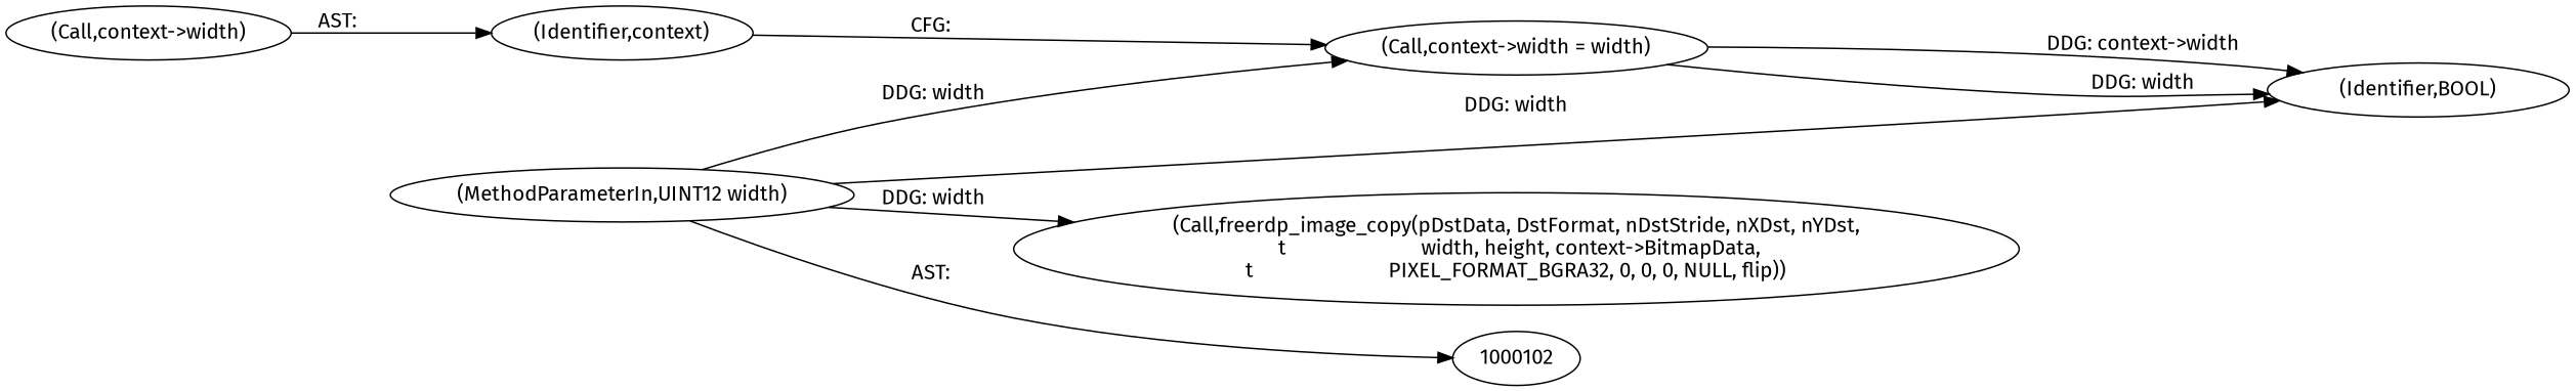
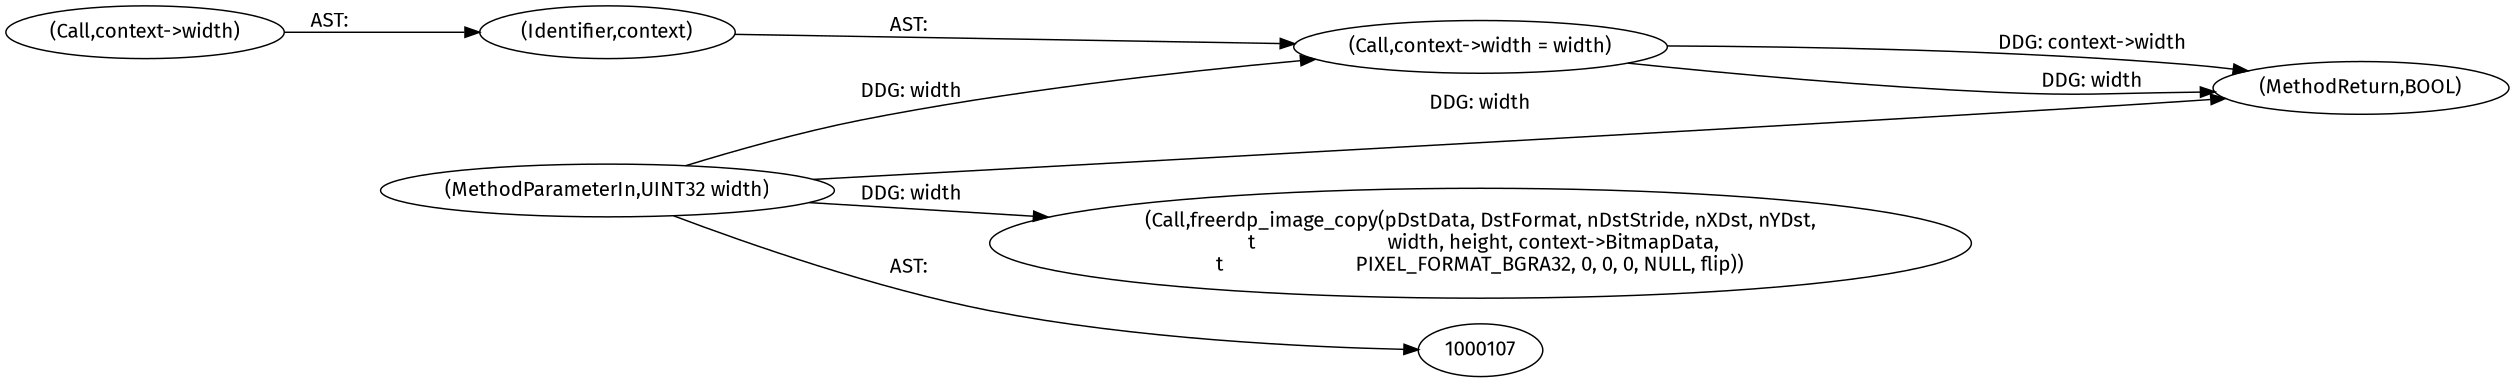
  digraph {
    fontname="Fira Sans"
    rankdir=LR
    node [fontname="Fira Sans"]
    edge [fontname="Fira Sans"]
    n1 [label="(Call,context->width = width)"]
-   n2 [label="(Identifier,BOOL)"]
-   n3 [label="(MethodParameterIn,UINT12 width)"]
+   n2 [label="(MethodReturn,BOOL)"]
+   n3 [label="(MethodParameterIn,UINT32 width)"]
    n4 [label="(Call,freerdp_image_copy(pDstData, DstFormat, nDstStride, nXDst, nYDst,\n \t                        width, height, context->BitmapData,\n\t                        PIXEL_FORMAT_BGRA32, 0, 0, 0, NULL, flip))"]
-   1000102
+   1000102 [label=1000107]
    n6 [label="(Identifier,context)"]
    n7 [label="(Call,context->width)"]
    n1 -> n2 [label="DDG: context->width"]
    n1 -> n2 [label="DDG: width"]
    n3 -> n1 [label="DDG: width"]
    n3 -> n2 [label="DDG: width"]
    n3 -> n4 [label="DDG: width"]
    n3 -> 1000102 [label="AST: "]
-   n6 -> n1 [label="CFG: "]
+   n6 -> n1 [label="AST: "]
    n7 -> n6 [label="AST: "]
  }
